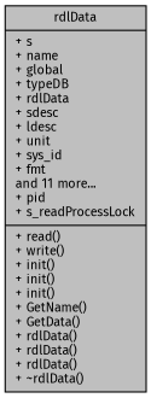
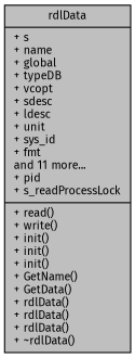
  digraph {
    fontname="Fira Sans"
-   n1 [color=black fillcolor=grey75 fontcolor=black fontname="Fira Sans" fontsize=10 height=0.2 label="{rdlData\n|+ s\l+ name\l+ global\l+ typeDB\l+ rdlData\l+ sdesc\l+ ldesc\l+ unit\l+ sys_id\l+ fmt\land 11 more...\l+ pid\l+ s_readProcessLock\l|+ read()\l+ write()\l+ init()\l+ init()\l+ init()\l+ GetName()\l+ GetData()\l+ rdlData()\l+ rdlData()\l+ rdlData()\l+ ~rdlData()\l}" shape=record style=filled width=0.4]
+   n1 [color=black fillcolor=grey75 fontcolor=black fontname="Fira Sans" fontsize=10 height=0.2 label="{rdlData\n|+ s\l+ name\l+ global\l+ typeDB\l+ vcopt\l+ sdesc\l+ ldesc\l+ unit\l+ sys_id\l+ fmt\land 11 more...\l+ pid\l+ s_readProcessLock\l|+ read()\l+ write()\l+ init()\l+ init()\l+ init()\l+ GetName()\l+ GetData()\l+ rdlData()\l+ rdlData()\l+ rdlData()\l+ ~rdlData()\l}" shape=record style=filled width=0.4]
  }
